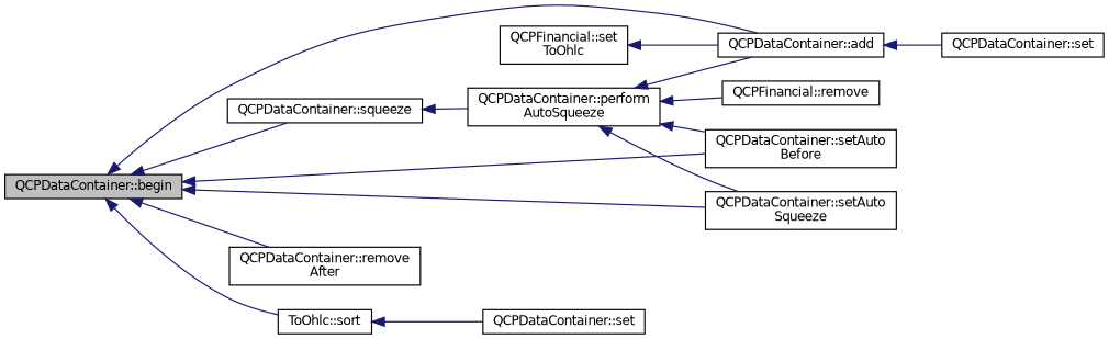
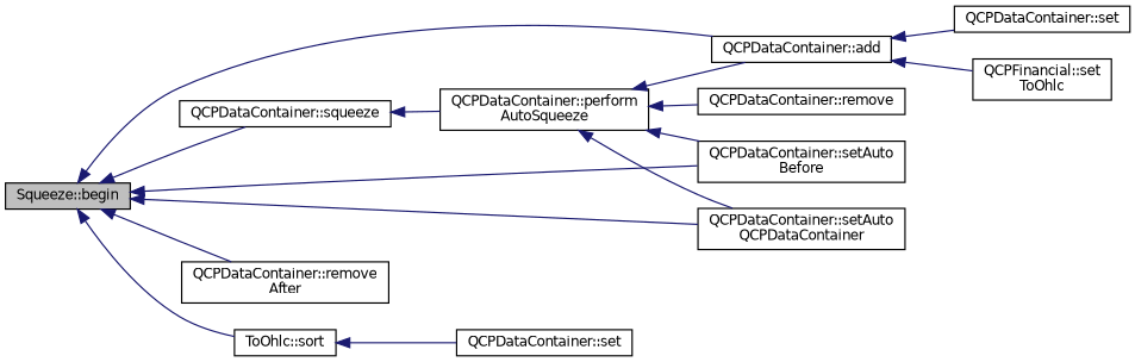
  digraph {
    fontname="DejaVu Sans"
    rankdir=LR
    node [color=black fillcolor=white fontname="DejaVu Sans" fontsize=10 shape=record style=filled]
    edge [color=midnightblue dir=back fontname="DejaVu Sans" fontsize=10 labelfontname=Helvetica labelfontsize=10 style=solid]
-   n1 [fillcolor=grey75 fontcolor=black height=0.2 label="QCPDataContainer::begin" width=0.4]
+   n1 [fillcolor=grey75 fontcolor=black height=0.2 label="Squeeze::begin" width=0.4]
    n2 [height=0.2 label="QCPDataContainer::add" width=0.4]
    n3 [height=0.2 label="QCPDataContainer::setAuto\lBefore" width=0.4]
    n4 [height=0.2 label="QCPDataContainer::remove\lAfter" width=0.4]
    n5 [height=0.2 label="ToOhlc::sort" width=0.4]
    n6 [height=0.2 label="QCPDataContainer::squeeze" width=0.4]
-   n7 [height=0.2 label="QCPDataContainer::setAuto\lSqueeze" width=0.4]
+   n7 [height=0.2 label="QCPDataContainer::setAuto\lQCPDataContainer" width=0.4]
    n8 [height=0.2 label="QCPDataContainer::set" width=0.4]
    n9 [height=0.2 label="QCPFinancial::set\lToOhlc" width=0.4]
-   n10 [height=0.2 label="QCPFinancial::remove" width=0.4]
+   n10 [height=0.2 label="QCPDataContainer::remove" width=0.4]
    n11 [height=0.2 label="QCPDataContainer::set" width=0.4]
    n12 [height=0.2 label="QCPDataContainer::perform\lAutoSqueeze" width=0.4]
    n1 -> n2
    n1 -> n3
    n1 -> n4
    n1 -> n5
    n1 -> n6
    n1 -> n7
    n2 -> n8
-   n9 -> n2
+   n2 -> n9
    n5 -> n11
    n6 -> n12
    n12 -> n2
    n12 -> n3
    n12 -> n7
    n12 -> n10
  }
